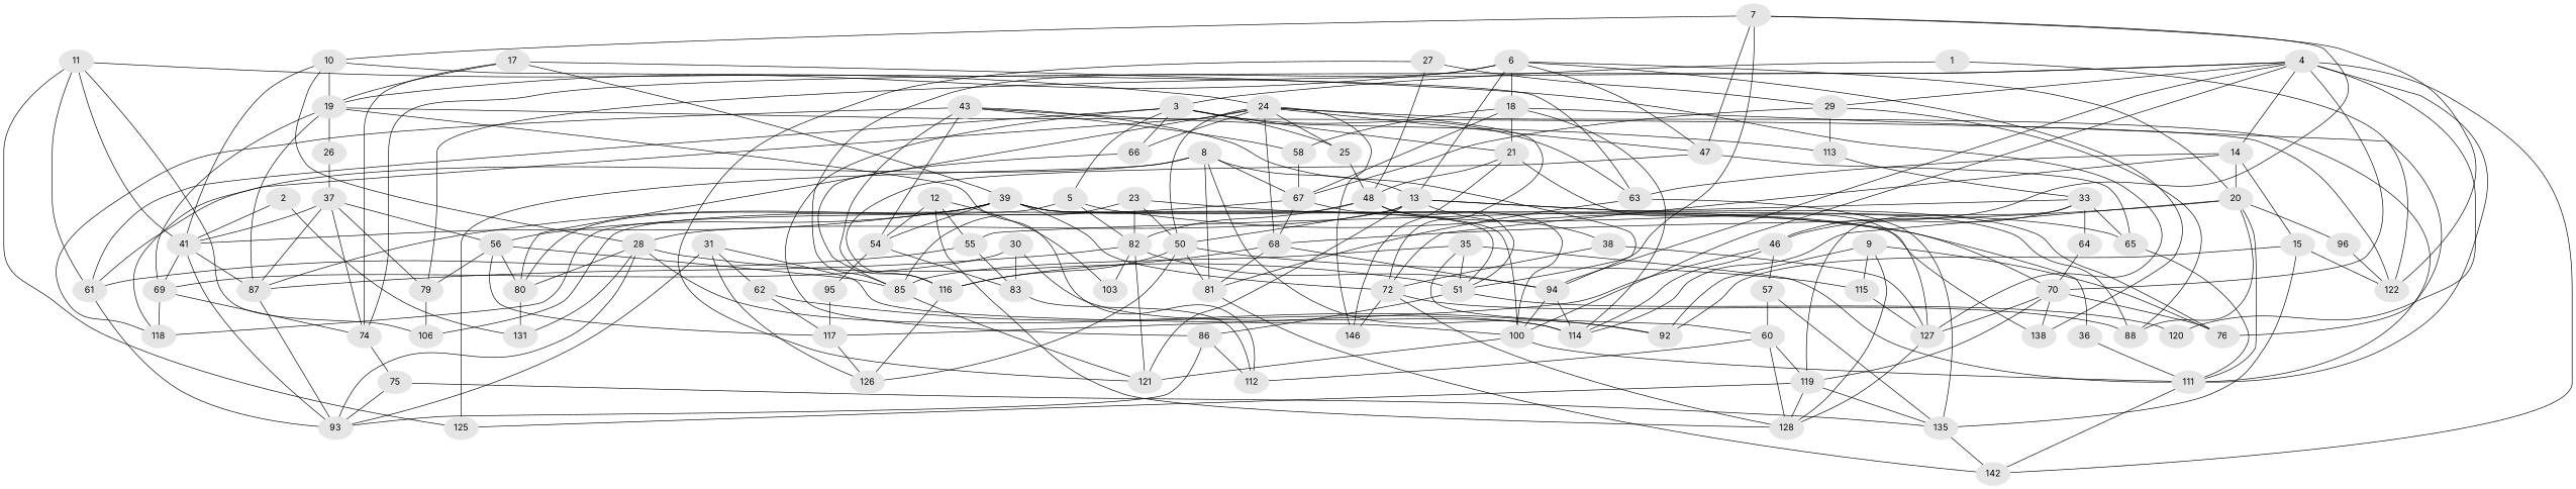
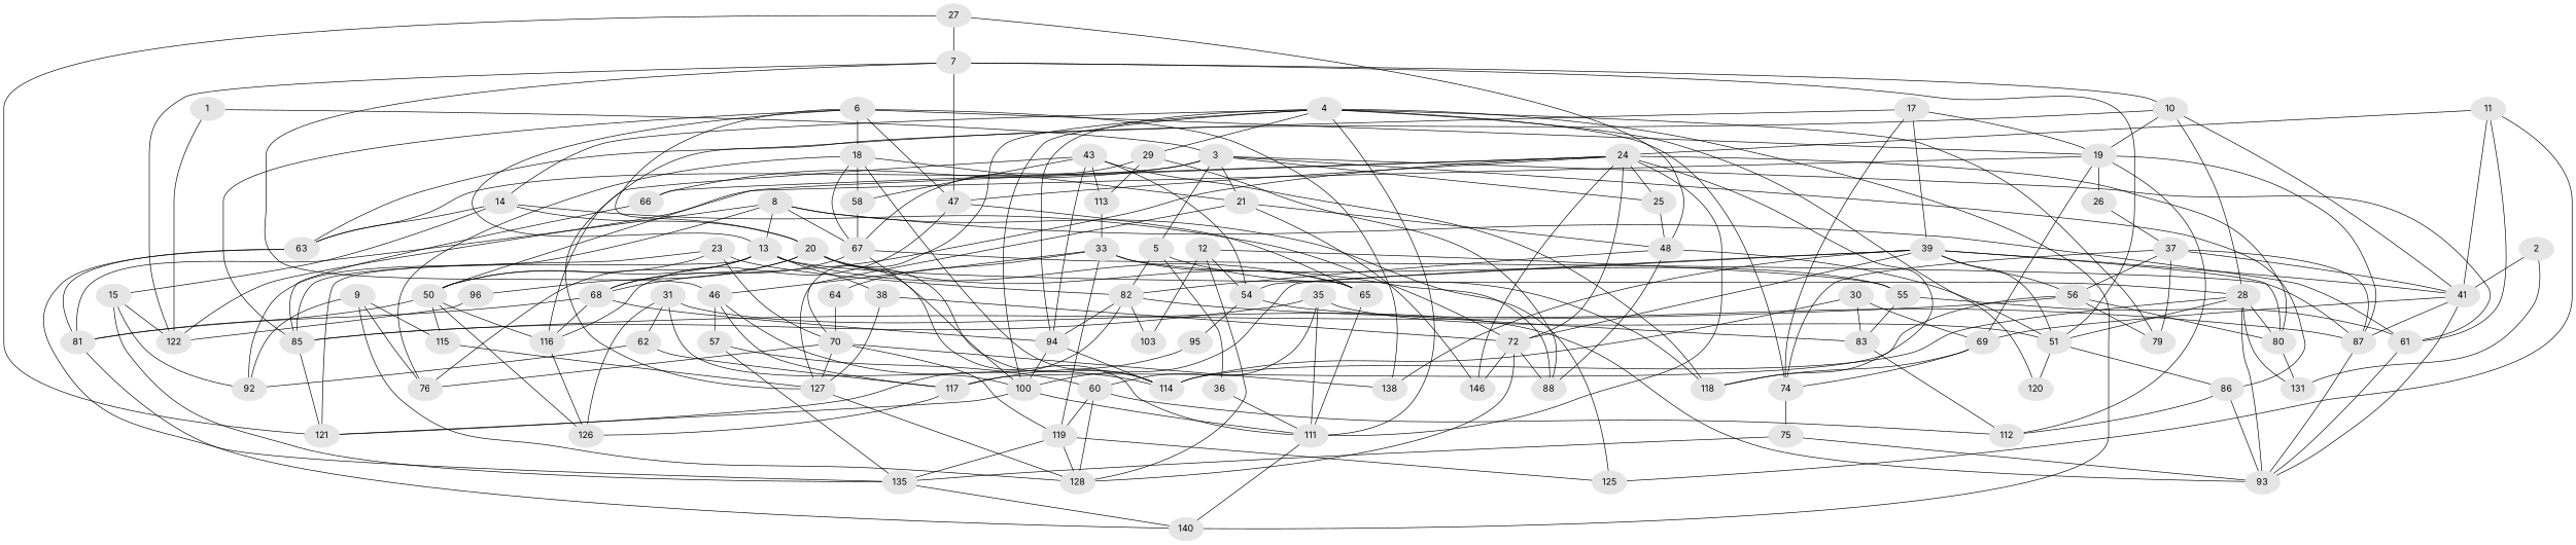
  graph {
    fontname=Inter
    node [color=gray90 fontname=Inter style=filled]
    edge [fontname=Inter]
    3 [super="+104"]
    5
    21 [super="+77"]
    25
    61
    63 [super="+89"]
    66
    86
    1
    122 [super="+144"]
    41 [super="+42"]
    69 [super="+78"]
    87
    93 [super="+136"]
    2
    131
    127 [super="+147"]
    115
    36
    82 [super="+98"]
    118
    48 [super="+53"]
    146
    81
    135 [super="+145"]
    85 [super="+90"]
    112
    4 [super="+34"]
    14 [super="+49"]
    29 [super="+32"]
    70 [super="+110"]
    74 [super="+130"]
    79
    94
    100 [super="+124"]
    111 [super="+141"]
    120
-   142
+   142 [label=140]
    20 [super="+45"]
    15
    72 [super="+143"]
    67 [super="+71"]
    88 [super="+101"]
    113
    138
    76
    119
    75
-   106
    114 [super="+133"]
    121 [super="+140"]
    103
    6 [super="+84"]
    13 [super="+99"]
    18 [super="+40"]
    19 [super="+91"]
    47
    28 [super="+44"]
    38
    50 [super="+59"]
    65
    58
    26
    68 [super="+132"]
    96
    116
    7 [super="+105"]
    10
    46
    51 [super="+108"]
    57
    117 [super="+139"]
    8 [super="+22"]
    92
    125
    9 [super="+102"]
    128
    80
    11 [super="+16"]
    24 [super="+52"]
    54 [super="+123"]
    83
    95
    12
    55
    126
    17
    39 [super="+97"]
    56 [super="+109"]
    37
    23
    27
    33 [super="+129"]
    64
    30 [super="+134"]
    31 [super="+73"]
    62
    35
    60 [super="+137"]
    43 [super="+107"]
    3 -- 5
    3 -- 21
    3 -- 25
    3 -- 61
    3 -- 63
    3 -- 66
    3 -- 86
    5 -- 36
    5 -- 82
    5 -- 118
    21 -- 127
    21 -- 48
    21 -- 146
    25 -- 48
    61 -- 93
    63 -- 81
    63 -- 135
    66 -- 85
    86 -- 93
    86 -- 112
    1 -- 3
    1 -- 122
    41 -- 69
    41 -- 87
    41 -- 93
    69 -- 118
    69 -- 74
    87 -- 93
    2 -- 41
    2 -- 131
    127 -- 128
    115 -- 127
    36 -- 111
    82 -- 87
    82 -- 94
    82 -- 121
    82 -- 103
    48 -- 82
    48 -- 88
-   48 -- 106
    48 -- 51
    81 -- 142
    135 -- 142
    85 -- 121
    4 -- 14
    4 -- 29
    4 -- 70
    4 -- 74
    4 -- 79
    4 -- 94
    4 -- 100
    4 -- 111
    4 -- 120
    4 -- 142
    14 -- 63
    14 -- 20
    14 -- 15
    14 -- 72
    29 -- 67
    29 -- 88
    29 -- 113
    70 -- 127
    70 -- 138
    70 -- 76
    70 -- 119
    74 -- 75
-   79 -- 106
    94 -- 100
    94 -- 114
    100 -- 111
    100 -- 121
    111 -- 142
    20 -- 111
    20 -- 88
    20 -- 114
    20 -- 68
    20 -- 96
    15 -- 122
    15 -- 135
    15 -- 92
    72 -- 146
    72 -- 88
    72 -- 128
    67 -- 87
    67 -- 100
    67 -- 68
    113 -- 33
    119 -- 135
    119 -- 125
    119 -- 128
    75 -- 93
    75 -- 135
    6 -- 85
    6 -- 20
    6 -- 138
    6 -- 13
    6 -- 18
    6 -- 19
    6 -- 47
    13 -- 76
    13 -- 121
    13 -- 28
    13 -- 38
    13 -- 50
    13 -- 65
    18 -- 21
    18 -- 67
    18 -- 76
    18 -- 114
    18 -- 58
    19 -- 122
    19 -- 69
    19 -- 87
    19 -- 112
    19 -- 26
    47 -- 65
    47 -- 116
    28 -- 93
    28 -- 131
    28 -- 114
    28 -- 51
    28 -- 80
    38 -- 127
    38 -- 72
    50 -- 115
    50 -- 81
    50 -- 116
    50 -- 126
    65 -- 111
    58 -- 67
    26 -- 37
    68 -- 81
    68 -- 94
    68 -- 116
    96 -- 122
    116 -- 126
    7 -- 122
    7 -- 47
    7 -- 10
    7 -- 46
    7 -- 51
    10 -- 63
    10 -- 41
    10 -- 19
    10 -- 28
    46 -- 114
    46 -- 57
    46 -- 117
    51 -- 86
    51 -- 120
    57 -- 135
    57 -- 60
    117 -- 126
    8 -- 61
    8 -- 81
    8 -- 67
    8 -- 13
    8 -- 92
    8 -- 125
    9 -- 115
    9 -- 76
    9 -- 92
    9 -- 128
    80 -- 131
    11 -- 61
    11 -- 41
-   11 -- 106
    11 -- 125
    11 -- 24
    24 -- 25
    24 -- 66
    24 -- 118
    24 -- 146
    24 -- 111
    24 -- 72
    24 -- 47
    24 -- 50
    24 -- 68
    24 -- 80
    54 -- 83 [weight=2]
    54 -- 95
    83 -- 112
    95 -- 117
    12 -- 103
    12 -- 128
    12 -- 54
    12 -- 55
    55 -- 61
    55 -- 83
    17 -- 127
    17 -- 74
    17 -- 19
    17 -- 39
    39 -- 41
    39 -- 100
    39 -- 72
    39 -- 138
    39 -- 51
    39 -- 80
    39 -- 54
    39 -- 56
    56 -- 85
    56 -- 79
    56 -- 117
    56 -- 80
    37 -- 41
    37 -- 87
    37 -- 74
    37 -- 79
    37 -- 56
    23 -- 82
    23 -- 85
    23 -- 70
    23 -- 50
    27 -- 48
-   27 -- 29
+   27 -- 7
    27 -- 121
    33 -- 119
    33 -- 65
    33 -- 46
    33 -- 55
    33 -- 64
    64 -- 70
    30 -- 69
    30 -- 114
    30 -- 83
    31 -- 93
    31 -- 100
    31 -- 126
    31 -- 62
    62 -- 117
    62 -- 92
    35 -- 85
    35 -- 111
    35 -- 51
    35 -- 60
    60 -- 112
    60 -- 119
    60 -- 128
    43 -- 118
    43 -- 94
    43 -- 113
    43 -- 58
    43 -- 116
    43 -- 54
  }
